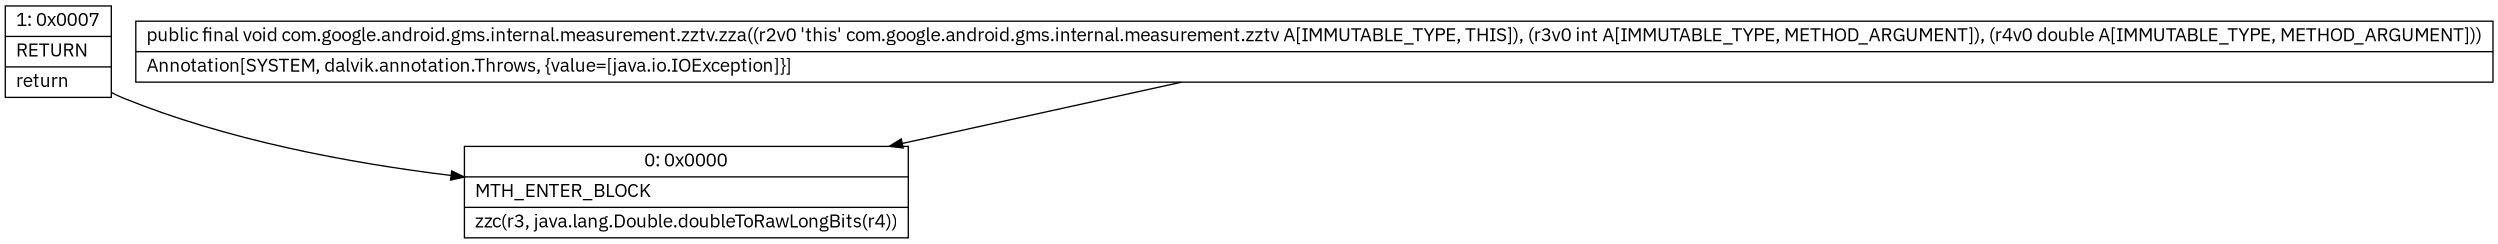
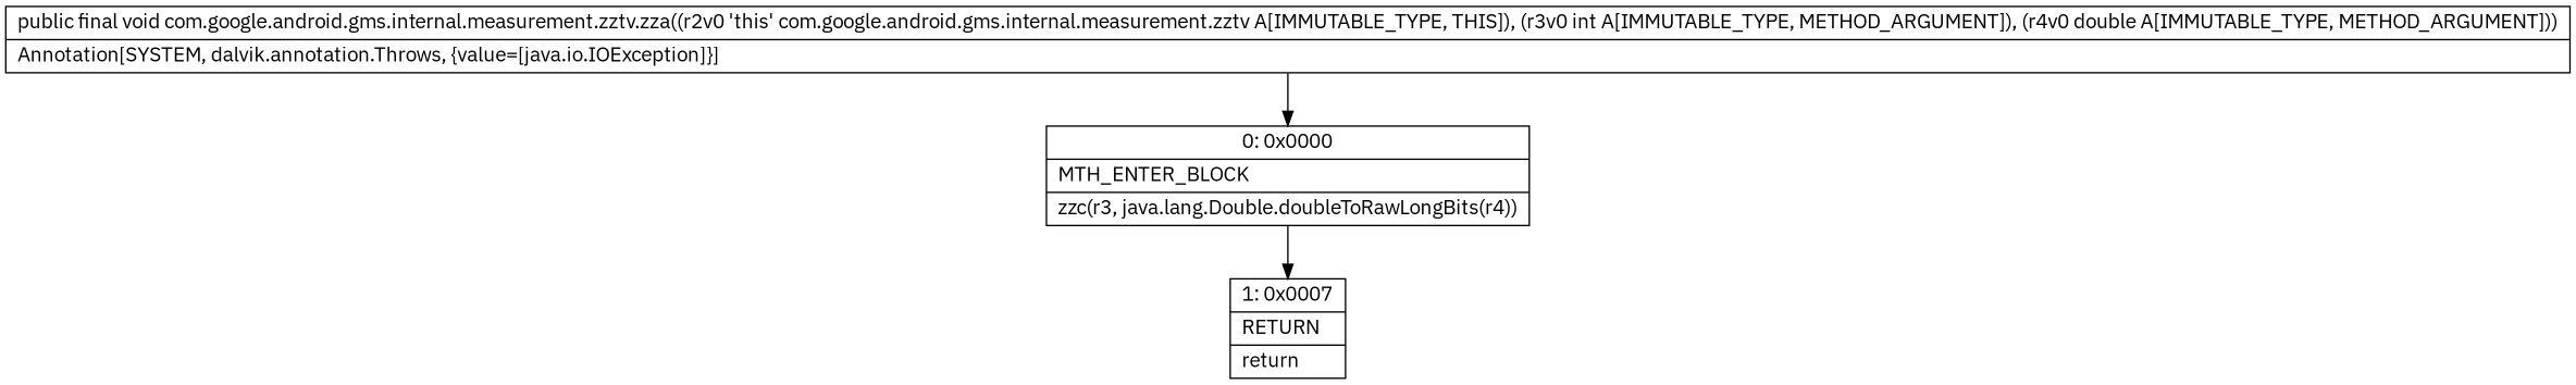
  digraph {
    fontname="IBM Plex Sans"
    node [shape=record fontname="IBM Plex Sans"]
    edge [fontname="IBM Plex Sans"]
    n1 [label="{0\:\ 0x0000|MTH_ENTER_BLOCK\l|zzc(r3, java.lang.Double.doubleToRawLongBits(r4))\l}"]
    n2 [label="{1\:\ 0x0007|RETURN\l|return\l}"]
    n3 [label="{public final void com.google.android.gms.internal.measurement.zztv.zza((r2v0 'this' com.google.android.gms.internal.measurement.zztv A[IMMUTABLE_TYPE, THIS]), (r3v0 int A[IMMUTABLE_TYPE, METHOD_ARGUMENT]), (r4v0 double A[IMMUTABLE_TYPE, METHOD_ARGUMENT]))  | Annotation[SYSTEM, dalvik.annotation.Throws, \{value=[java.io.IOException]\}]\l}"]
-   n2 -> n1
+   n1 -> n2
    n3 -> n1
  }
